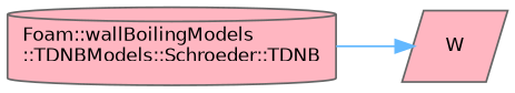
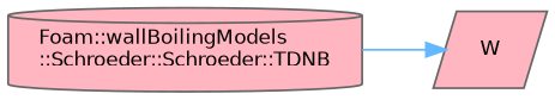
  digraph {
    rankdir=RL
    node [fillcolor=lightpink fontname=Helvetica fontsize=10 style=filled]
    n1 [color=gray40 fontcolor=black height=0.2 label=W shape=parallelogram width=0.4]
-   n2 [color=grey40 height=0.2 label="Foam::wallBoilingModels\l::TDNBModels::Schroeder::TDNB" shape=cylinder width=0.4]
+   n2 [color=grey40 height=0.2 label="Foam::wallBoilingModels\l::Schroeder::Schroeder::TDNB" shape=cylinder width=0.4]
    n1 -> n2 [color=steelblue1 dir=back fontname=Helvetica fontsize=10 labelfontname=Helvetica labelfontsize=10 style=solid]
  }
